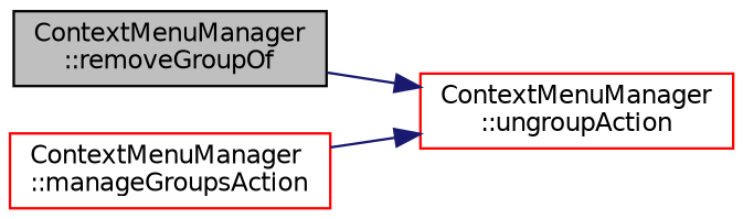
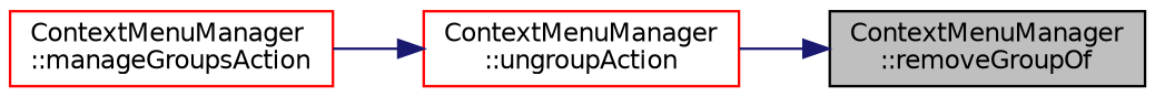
  digraph {
    rankdir=RL
    node [color=red fillcolor=white fontname=Helvetica fontsize=10 shape=record style=filled]
    edge [color=midnightblue dir=back fontname=Helvetica fontsize=10 labelfontname=Helvetica labelfontsize=10 style=solid]
    n1 [color=black fillcolor=grey75 fontcolor=black height=0.2 label="ContextMenuManager\l::removeGroupOf" width=0.4]
    n2 [height=0.2 label="ContextMenuManager\l::ungroupAction" width=0.4]
    n3 [height=0.2 label="ContextMenuManager\l::manageGroupsAction" width=0.4]
-   n2 -> n1
+   n1 -> n2
    n2 -> n3
  }
